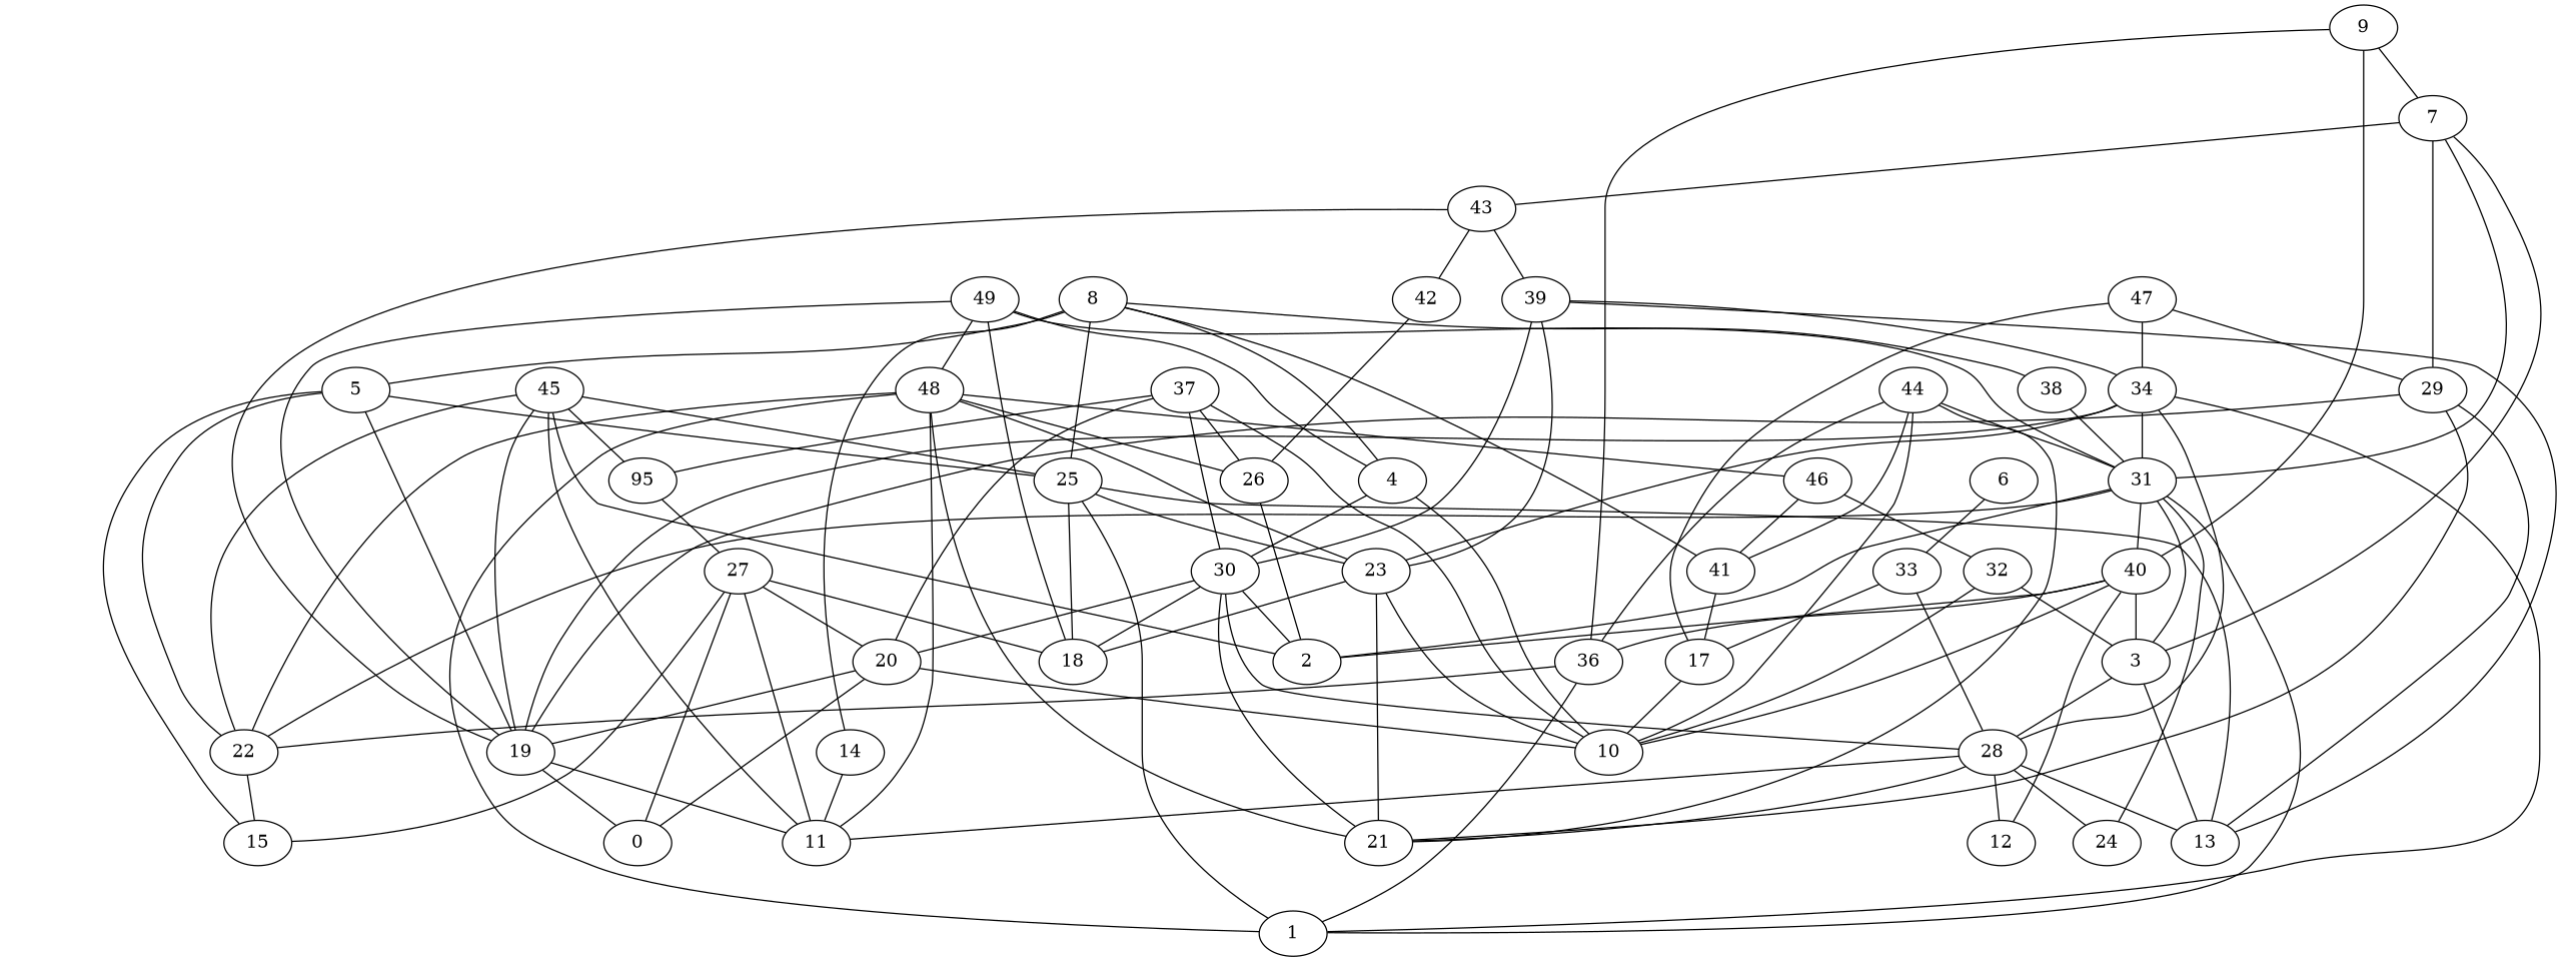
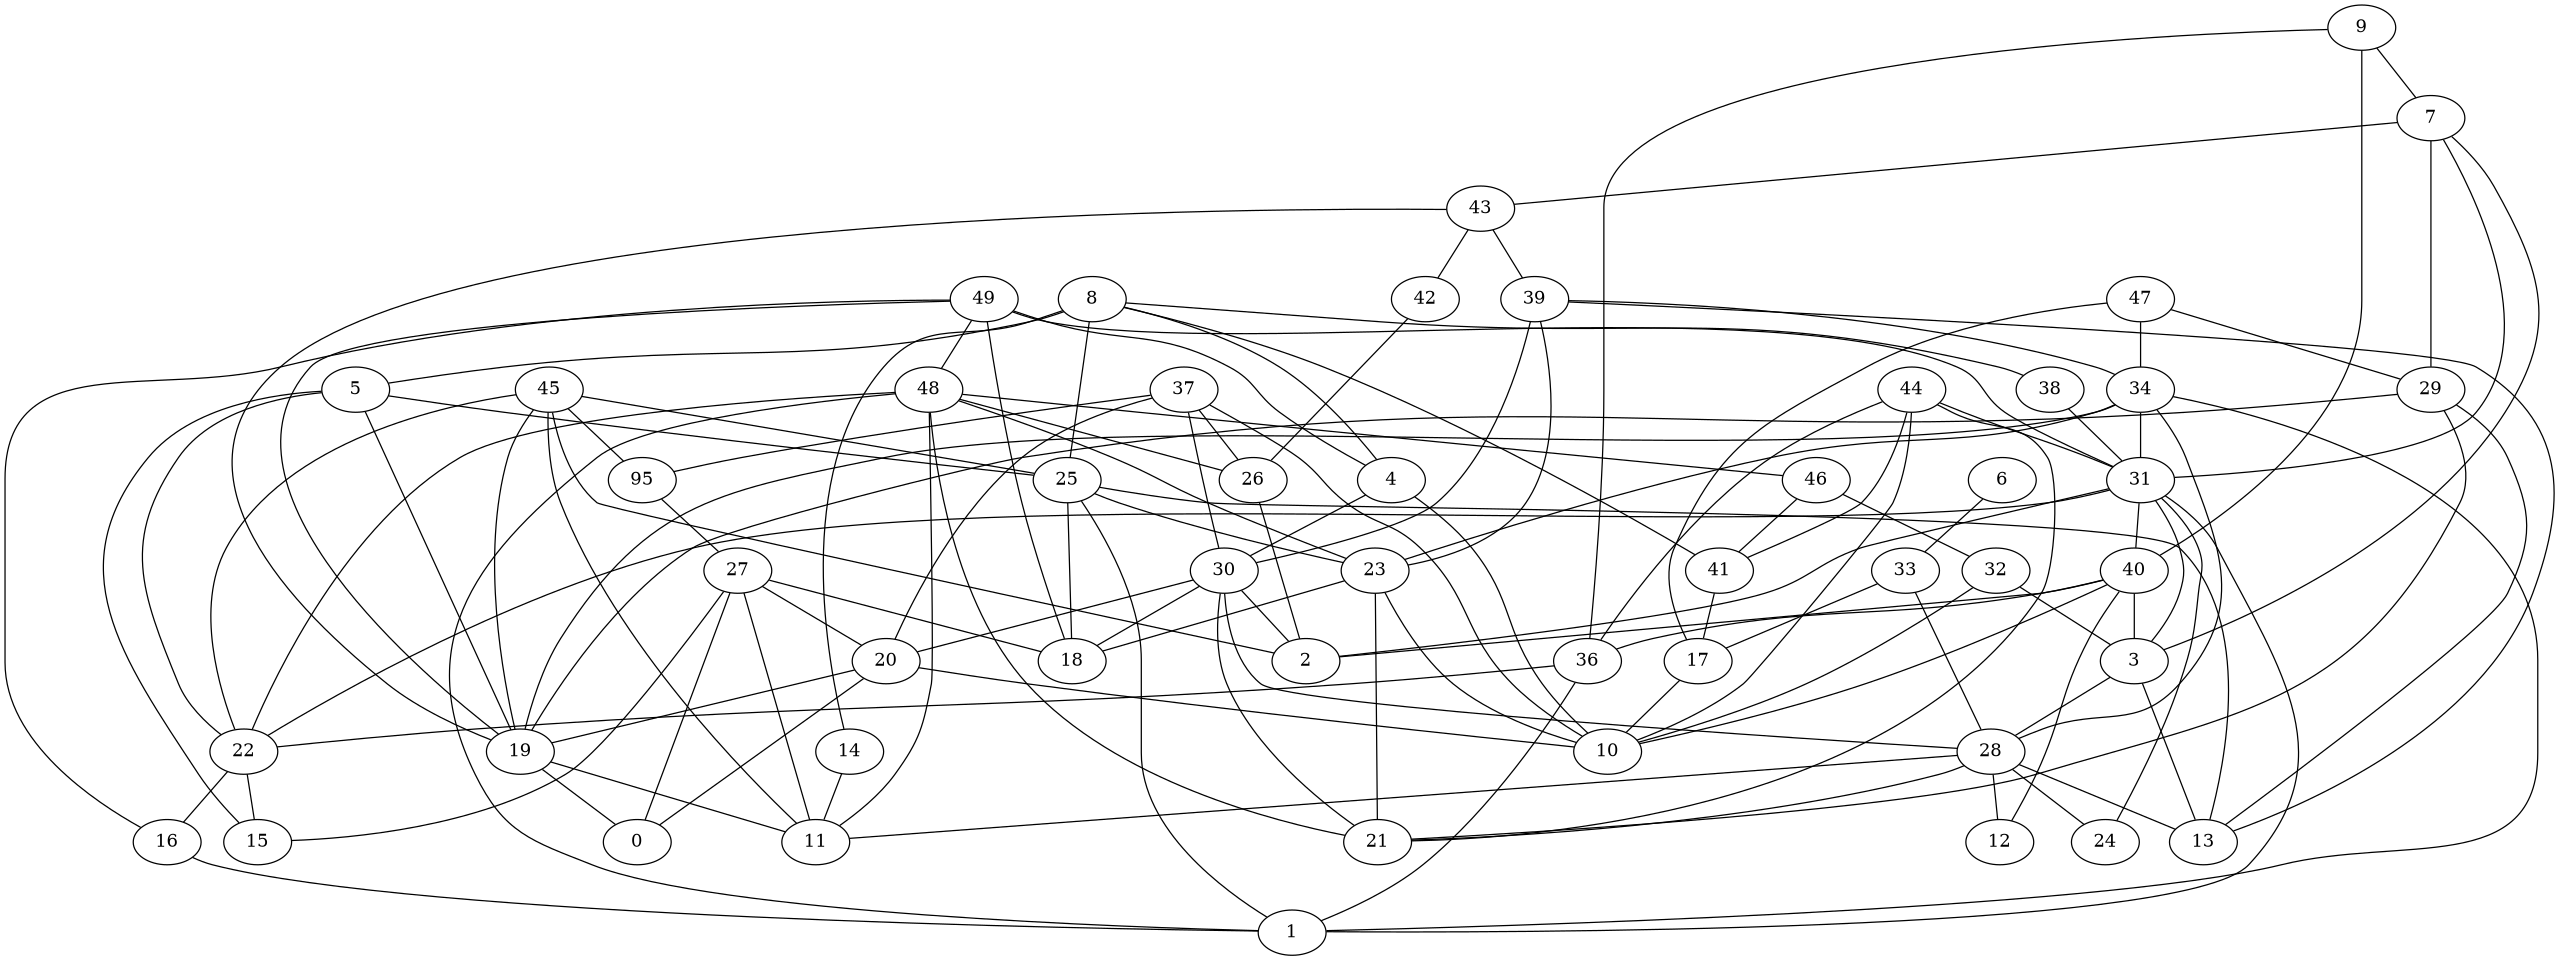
  digraph {
    edge [color=black dir=none]
    29
    19
    21
    13
    0
    11
    n7 [label=95]
    27
    20
    15
    18
    10
    46
    41
    32
    17
    38
    31
    22
    1
    24
    3
    2
    4
    30
    43
    39
    42
    34
    23
    47
    28
    36
+   16
    5
    25
    37
    26
    48
    33
    12
    9
    40
    7
    6
    45
    14
    49
    44
    8
    subgraph sub_1 {
      29
      19
      21
      13
      0
      11
      n7
      27
      20
      15
      18
      10
      46
      41
      32
      17
      38
      31
      22
      1
      24
      3
      2
      4
      30
      43
      39
      42
      34
      23
      47
      28
      36
+     16
      5
      25
      37
      26
      48
      33
      12
      9
      40
      7
      6
      45
      14
      49
      44
      8
    }
    29 -> 19
    29 -> 21
    29 -> 13
    19 -> 0
    19 -> 11
    n7 -> 27
    27 -> 0
    27 -> 11
    27 -> 20
    27 -> 15
    27 -> 18
    20 -> 19
    20 -> 0
    20 -> 10
    46 -> 41
    46 -> 32
    41 -> 17
    32 -> 10
    32 -> 3
    17 -> 10
    38 -> 31
    31 -> 22
    31 -> 1
    31 -> 24
    31 -> 3
    31 -> 2
    31 -> 40
    22 -> 15
+   22 -> 16
    3 -> 13
    3 -> 28
    4 -> 10
    4 -> 30
    30 -> 21
    30 -> 20
    30 -> 18
    30 -> 2
    30 -> 28
    43 -> 19
    43 -> 39
    43 -> 42
    39 -> 13
    39 -> 30
    39 -> 34
    39 -> 23
    42 -> 26
    34 -> 19
    34 -> 31
    34 -> 1
    34 -> 23
    34 -> 28
    23 -> 21
    23 -> 18
    23 -> 10
    47 -> 29
    47 -> 17
    47 -> 34
    28 -> 21
    28 -> 13
    28 -> 11
    28 -> 24
    28 -> 12
    36 -> 22
    36 -> 1
+   16 -> 1
    5 -> 19
    5 -> 15
    5 -> 22
    5 -> 25
    25 -> 13
    25 -> 18
    25 -> 1
    25 -> 23
    37 -> n7
    37 -> 20
    37 -> 10
    37 -> 30
    37 -> 26
    26 -> 2
    48 -> 21
    48 -> 11
    48 -> 46
    48 -> 22
    48 -> 1
    48 -> 23
    48 -> 26
    33 -> 17
    33 -> 28
    9 -> 36
    9 -> 40
    9 -> 7
    40 -> 10
    40 -> 3
    40 -> 2
    40 -> 36
    40 -> 12
    7 -> 29
    7 -> 31
    7 -> 3
    7 -> 43
    6 -> 33
    45 -> 19
    45 -> 11
    45 -> n7
    45 -> 22
    45 -> 2
    45 -> 25
    14 -> 11
    49 -> 19
    49 -> 18
    49 -> 31
    49 -> 4
+   49 -> 16
    49 -> 48
    44 -> 21
    44 -> 10
    44 -> 41
    44 -> 31
    44 -> 36
    8 -> 41
    8 -> 38
    8 -> 4
    8 -> 5
    8 -> 25
    8 -> 14
  }
